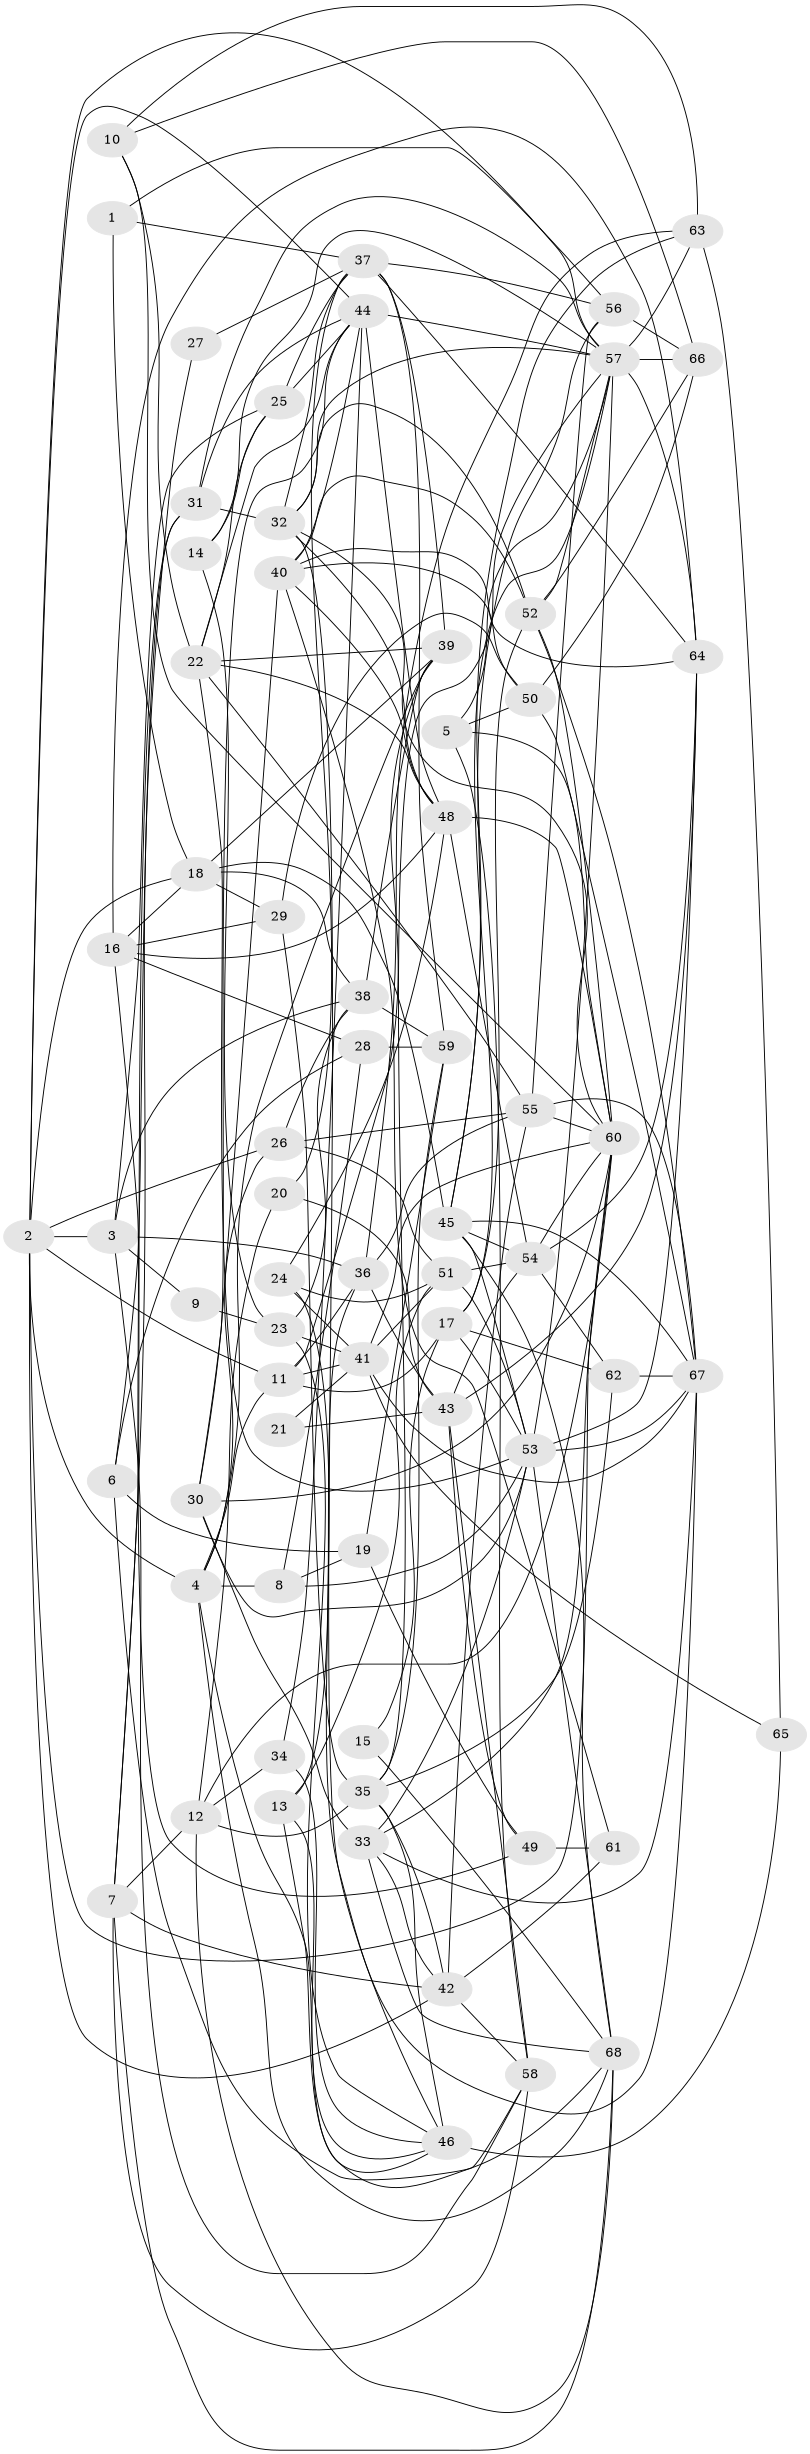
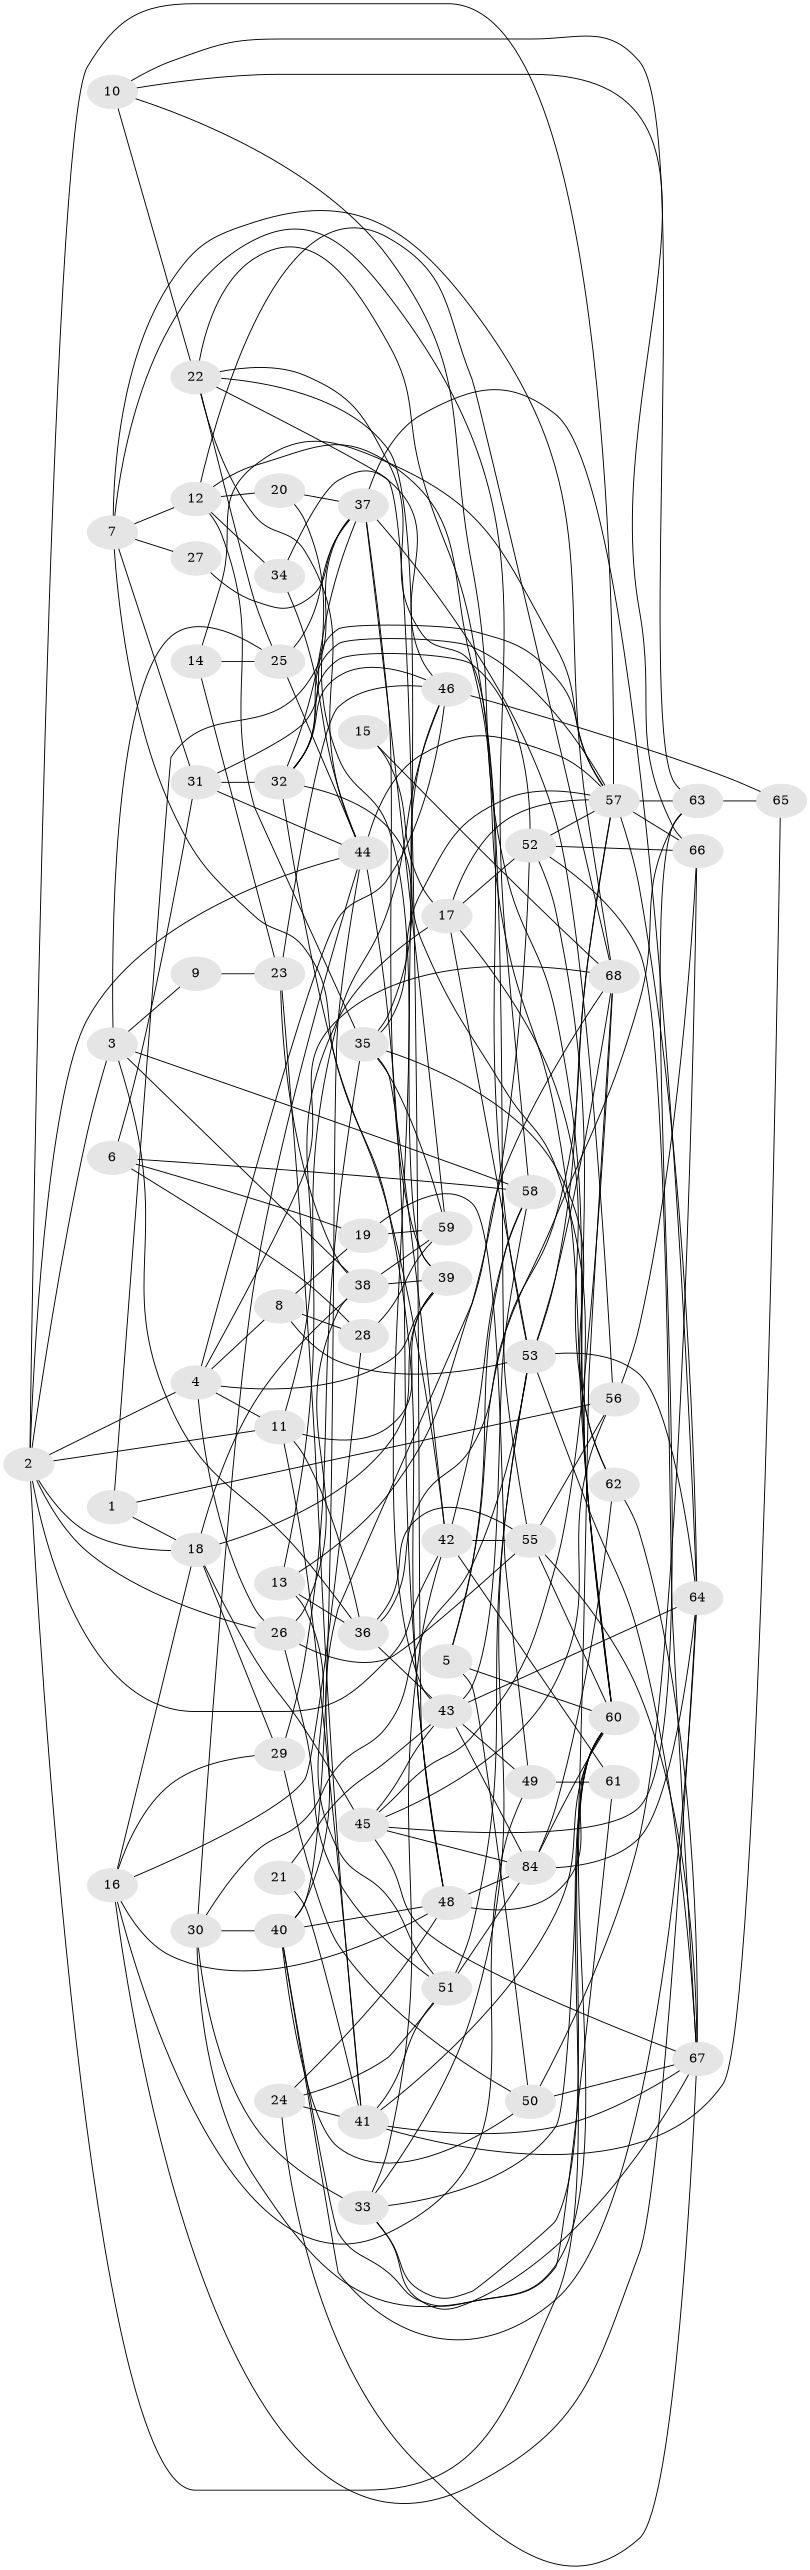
  graph {
    rankdir=LR
    node [color=gray90 style=filled]
    edge [weight=1.0]
    1
    18
    37
    56
    38
    39
    29
    45
    64
    59
    66
    2
    3
    4
    11
    26
    42
    44
    57
    60
    9
    25
    36
    58
    8
    46
    68
    17
    41
    51
    55
    61
    48
    63
    23
    43
    19
    28
    53
    65
    5
    50
    67
    6
    31
    49
    32
    7
    12
    27
    20
    34
    35
    10
    22
    52
    62
    13
-   54
+   54 [label=84]
    14
    15
    16
    21
    24
    30
    33
    40
    1 -- 18
    1 -- 37
    1 -- 56
    18 -- 38
    18 -- 39
    18 -- 29
    18 -- 45
    37 -- 56
    37 -- 39
    37 -- 64
    37 -- 59
    56 -- 66
    38 -- 39
    38 -- 59
    29 -- 50
    29 -- 35
    45 -- 56
    45 -- 68
    45 -- 63
-   45 -- 53
+   45 -- 43
    45 -- 67
    45 -- 54
    2 -- 18
    2 -- 3
    2 -- 4
    2 -- 11
    2 -- 26
    2 -- 42
    2 -- 44
    2 -- 57
    2 -- 60
    3 -- 38
    3 -- 9
    3 -- 25
    3 -- 36
    3 -- 58
    4 -- 39
    4 -- 11
    4 -- 26
    4 -- 8
    4 -- 46 [weight=2.0]
    4 -- 68
    11 -- 39
    11 -- 36
    11 -- 17
    11 -- 41
    26 -- 38
    26 -- 51
    26 -- 55
    42 -- 58
    42 -- 55
    42 -- 61
    44 -- 57
    44 -- 48
    57 -- 64
    57 -- 66
    57 -- 63
    9 -- 23
    25 -- 37
    25 -- 44
    36 -- 55
    36 -- 63
    36 -- 43
    8 -- 19
    8 -- 28
    8 -- 53
    46 -- 65
    17 -- 57
    17 -- 53
    17 -- 52
    17 -- 62
    41 -- 60
    41 -- 51
    41 -- 65
    41 -- 67
    51 -- 53
    51 -- 54
    55 -- 56
    55 -- 60
    55 -- 67
    48 -- 60
    48 -- 54
    63 -- 65
    23 -- 38
    23 -- 46
    23 -- 41
    43 -- 64
    43 -- 58
    43 -- 49
    43 -- 54
    19 -- 59
    19 -- 49
    28 -- 59
    53 -- 64
    53 -- 57
    53 -- 68
    53 -- 67
    5 -- 57
    5 -- 60
    5 -- 58
    5 -- 50
    50 -- 66
    50 -- 67
    6 -- 58
    6 -- 19
    6 -- 28
    6 -- 31
    31 -- 44
    31 -- 57
    31 -- 32
    49 -- 61
    32 -- 37
    32 -- 57
    32 -- 60
    32 -- 46
    32 -- 48
    32 -- 52
    7 -- 42
    7 -- 58
    7 -- 68
    7 -- 31
    7 -- 12
    7 -- 27
    12 -- 60
    12 -- 68
    12 -- 20
    12 -- 34
    12 -- 35
    27 -- 37
    20 -- 37
    20 -- 43
    34 -- 44
    34 -- 46
    35 -- 59
    35 -- 42
    35 -- 57
    35 -- 46
    35 -- 62
    10 -- 66
    10 -- 60
    10 -- 63
    10 -- 22
    22 -- 39
    22 -- 44
    22 -- 25
    22 -- 55
    22 -- 48
    22 -- 53
    52 -- 66
    52 -- 57
    52 -- 60
    52 -- 67
    62 -- 67
    13 -- 36
    13 -- 46
    13 -- 68
    13 -- 51
    54 -- 64
    54 -- 60
    54 -- 62
    14 -- 57
    14 -- 25
    14 -- 23
    15 -- 68
    15 -- 17
    16 -- 18
    16 -- 29
    16 -- 64
    16 -- 48
    16 -- 28
    16 -- 49
    21 -- 41
    21 -- 43
    24 -- 41
    24 -- 51
    24 -- 48
    24 -- 67
    30 -- 44
    30 -- 60
    30 -- 53
    30 -- 33
    30 -- 40
    33 -- 42
    33 -- 60
    33 -- 68
    33 -- 53
    33 -- 67
    40 -- 64
    40 -- 44
    40 -- 61
    40 -- 48
    40 -- 50
    40 -- 52
  }
